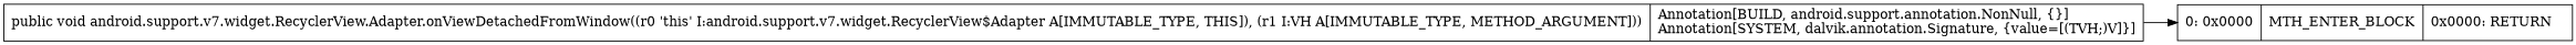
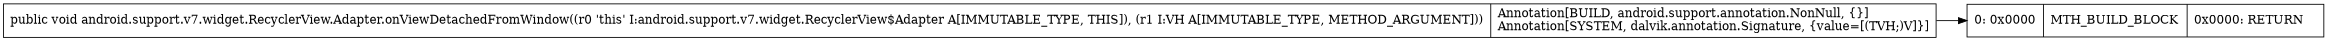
  digraph {
    rankdir=LR
    node [shape=record]
-   n1 [label="{0\:\ 0x0000|MTH_ENTER_BLOCK\l|0x0000: RETURN   \l}"]
+   n1 [label="{0\:\ 0x0000|MTH_BUILD_BLOCK\l|0x0000: RETURN   \l}"]
    n2 [label="{public void android.support.v7.widget.RecyclerView.Adapter.onViewDetachedFromWindow((r0 'this' I:android.support.v7.widget.RecyclerView$Adapter A[IMMUTABLE_TYPE, THIS]), (r1 I:VH A[IMMUTABLE_TYPE, METHOD_ARGUMENT]))  | Annotation[BUILD, android.support.annotation.NonNull, \{\}]\lAnnotation[SYSTEM, dalvik.annotation.Signature, \{value=[(TVH;)V]\}]\l}"]
    n2 -> n1
  }
